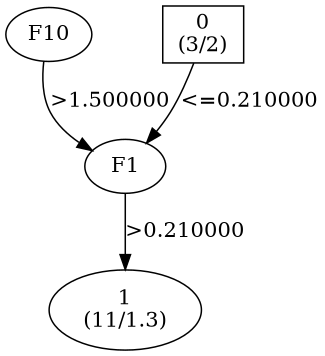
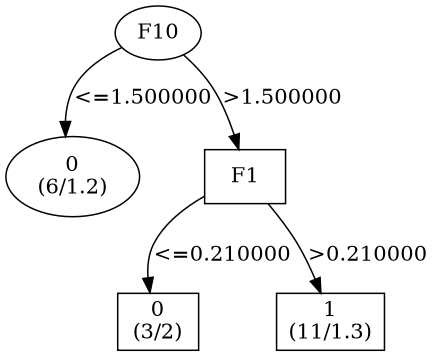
  digraph {
    node [shape=ellipse]
    n1 [label="F10\n"]
-   n3 [label="F1\n"]
+   n2 [label="0\n(6/1.2)"]
+   n3 [label="F1\n" shape=box]
    n4 [label="0\n(3/2)" shape=box]
-   n5 [label="1\n(11/1.3)"]
+   n5 [label="1\n(11/1.3)" shape=box]
+   n1 -> n2 [label="<=1.500000"]
    n1 -> n3 [label=">1.500000"]
-   n4 -> n3 [label="<=0.210000"]
+   n3 -> n4 [label="<=0.210000"]
    n3 -> n5 [label=">0.210000"]
  }
